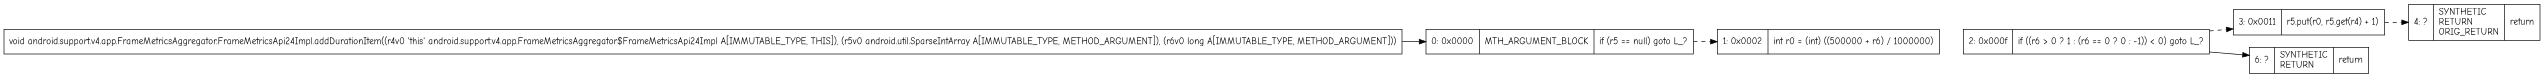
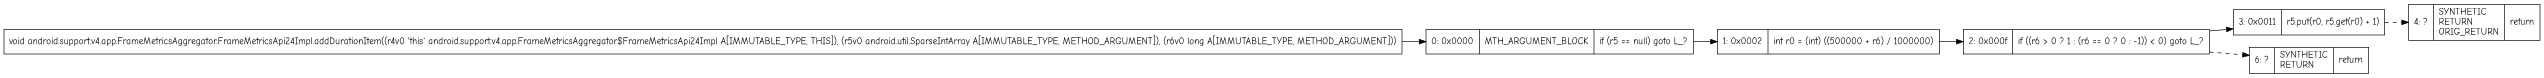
  digraph {
    fontname="Comic Neue"
    rankdir=LR
    node [fontname="Comic Neue" shape=record]
    edge [fontname="Comic Neue"]
    n1 [label="{0\:\ 0x0000|MTH_ARGUMENT_BLOCK\l|if (r5 == null) goto L_?\l}"]
    n2 [label="{1\:\ 0x0002|int r0 = (int) ((500000 + r6) \/ 1000000)\l}"]
    n3 [label="{2\:\ 0x000f|if ((r6 \> 0 ? 1 : (r6 == 0 ? 0 : \-1)) \< 0) goto L_?\l}"]
-   n4 [label="{3\:\ 0x0011|r5.put(r0, r5.get(r4) + 1)\l}"]
+   n4 [label="{3\:\ 0x0011|r5.put(r0, r5.get(r0) + 1)\l}"]
    n5 [label="{6\:\ ?|SYNTHETIC\lRETURN\l|return\l}"]
    n6 [label="{4\:\ ?|SYNTHETIC\lRETURN\lORIG_RETURN\l|return\l}"]
    n7 [label="{void android.support.v4.app.FrameMetricsAggregator.FrameMetricsApi24Impl.addDurationItem((r4v0 'this' android.support.v4.app.FrameMetricsAggregator$FrameMetricsApi24Impl A[IMMUTABLE_TYPE, THIS]), (r5v0 android.util.SparseIntArray A[IMMUTABLE_TYPE, METHOD_ARGUMENT]), (r6v0 long A[IMMUTABLE_TYPE, METHOD_ARGUMENT])) }"]
-   n1 -> n2 [style=dashed]
-   n3 -> n4 [style=dashed]
-   n3 -> n5
+   n1 -> n2 [style=solid]
+   n2 -> n3
+   n3 -> n4 [style=solid]
+   n3 -> n5 [style=dashed]
    n4 -> n6 [style=dashed]
    n7 -> n1
  }
